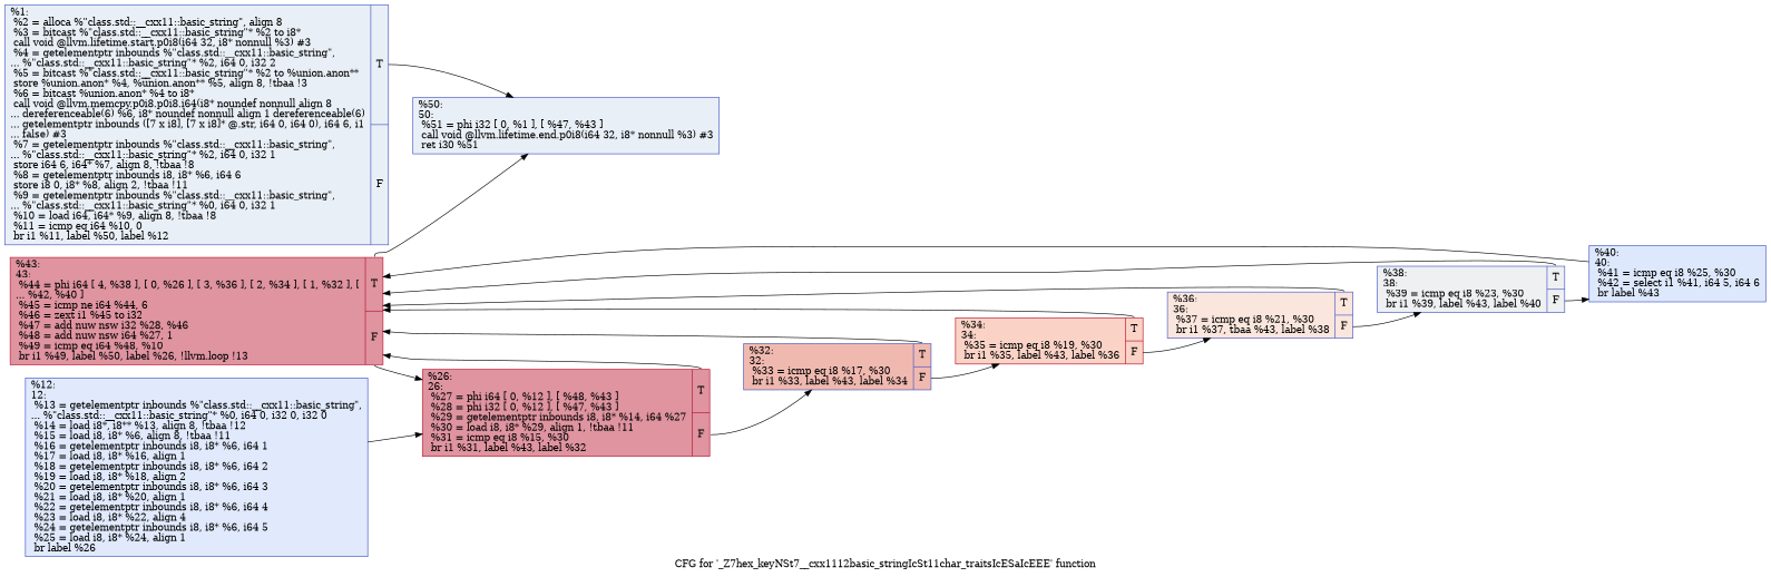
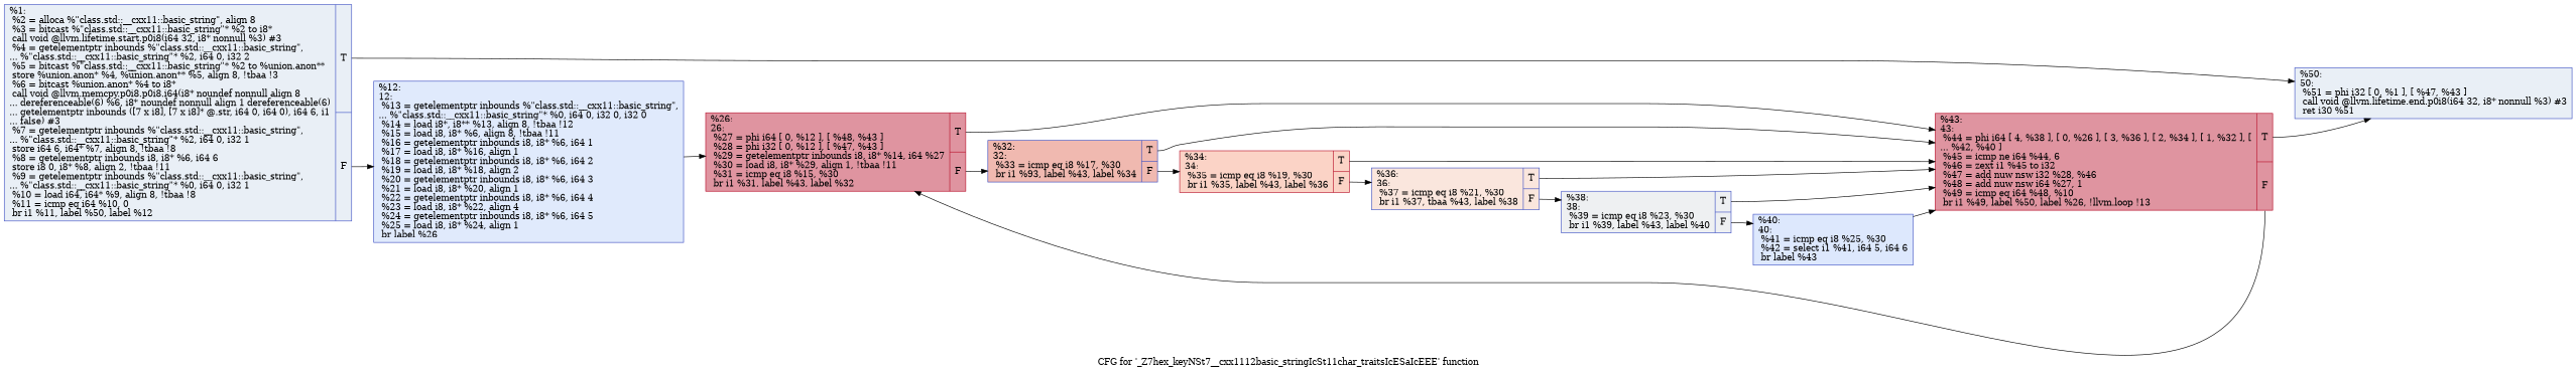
  digraph {
    label="CFG for '_Z7hex_keyNSt7__cxx1112basic_stringIcSt11char_traitsIcESaIcEEE' function"
    rankdir=LR
    node [color="#3d50c3ff" fillcolor="#cedaeb70" shape=record style=filled]
    edge [tailport=s0]
    n1 [label="{%1:\l  %2 = alloca %\"class.std::__cxx11::basic_string\", align 8\l  %3 = bitcast %\"class.std::__cxx11::basic_string\"* %2 to i8*\l  call void @llvm.lifetime.start.p0i8(i64 32, i8* nonnull %3) #3\l  %4 = getelementptr inbounds %\"class.std::__cxx11::basic_string\",\l... %\"class.std::__cxx11::basic_string\"* %2, i64 0, i32 2\l  %5 = bitcast %\"class.std::__cxx11::basic_string\"* %2 to %union.anon**\l  store %union.anon* %4, %union.anon** %5, align 8, !tbaa !3\l  %6 = bitcast %union.anon* %4 to i8*\l  call void @llvm.memcpy.p0i8.p0i8.i64(i8* noundef nonnull align 8\l... dereferenceable(6) %6, i8* noundef nonnull align 1 dereferenceable(6)\l... getelementptr inbounds ([7 x i8], [7 x i8]* @.str, i64 0, i64 0), i64 6, i1\l... false) #3\l  %7 = getelementptr inbounds %\"class.std::__cxx11::basic_string\",\l... %\"class.std::__cxx11::basic_string\"* %2, i64 0, i32 1\l  store i64 6, i64* %7, align 8, !tbaa !8\l  %8 = getelementptr inbounds i8, i8* %6, i64 6\l  store i8 0, i8* %8, align 2, !tbaa !11\l  %9 = getelementptr inbounds %\"class.std::__cxx11::basic_string\",\l... %\"class.std::__cxx11::basic_string\"* %0, i64 0, i32 1\l  %10 = load i64, i64* %9, align 8, !tbaa !8\l  %11 = icmp eq i64 %10, 0\l  br i1 %11, label %50, label %12\l|{<s0>T|<s1>F}}"]
    n2 [label="{%50:\l50:                                               \l  %51 = phi i32 [ 0, %1 ], [ %47, %43 ]\l  call void @llvm.lifetime.end.p0i8(i64 32, i8* nonnull %3) #3\l  ret i30 %51\l}"]
    n3 [fillcolor="#b9d0f970" label="{%12:\l12:                                               \l  %13 = getelementptr inbounds %\"class.std::__cxx11::basic_string\",\l... %\"class.std::__cxx11::basic_string\"* %0, i64 0, i32 0, i32 0\l  %14 = load i8*, i8** %13, align 8, !tbaa !12\l  %15 = load i8, i8* %6, align 8, !tbaa !11\l  %16 = getelementptr inbounds i8, i8* %6, i64 1\l  %17 = load i8, i8* %16, align 1\l  %18 = getelementptr inbounds i8, i8* %6, i64 2\l  %19 = load i8, i8* %18, align 2\l  %20 = getelementptr inbounds i8, i8* %6, i64 3\l  %21 = load i8, i8* %20, align 1\l  %22 = getelementptr inbounds i8, i8* %6, i64 4\l  %23 = load i8, i8* %22, align 4\l  %24 = getelementptr inbounds i8, i8* %6, i64 5\l  %25 = load i8, i8* %24, align 1\l  br label %26\l}"]
    n4 [color="#b70d28ff" fillcolor="#b70d2870" label="{%26:\l26:                                               \l  %27 = phi i64 [ 0, %12 ], [ %48, %43 ]\l  %28 = phi i32 [ 0, %12 ], [ %47, %43 ]\l  %29 = getelementptr inbounds i8, i8* %14, i64 %27\l  %30 = load i8, i8* %29, align 1, !tbaa !11\l  %31 = icmp eq i8 %15, %30\l  br i1 %31, label %43, label %32\l|{<s0>T|<s1>F}}"]
    n5 [color="#b70d28ff" fillcolor="#b70d2870" label="{%43:\l43:                                               \l  %44 = phi i64 [ 4, %38 ], [ 0, %26 ], [ 3, %36 ], [ 2, %34 ], [ 1, %32 ], [\l... %42, %40 ]\l  %45 = icmp ne i64 %44, 6\l  %46 = zext i1 %45 to i32\l  %47 = add nuw nsw i32 %28, %46\l  %48 = add nuw nsw i64 %27, 1\l  %49 = icmp eq i64 %48, %10\l  br i1 %49, label %50, label %26, !llvm.loop !13\l|{<s0>T|<s1>F}}"]
-   n6 [fillcolor="#de614d70" label="{%32:\l32:                                               \l  %33 = icmp eq i8 %17, %30\l  br i1 %33, label %43, label %34\l|{<s0>T|<s1>F}}"]
+   n6 [fillcolor="#de614d70" label="{%32:\l32:                                               \l  %33 = icmp eq i8 %17, %30\l  br i1 %93, label %43, label %34\l|{<s0>T|<s1>F}}"]
    n7 [color="#b70d28ff" fillcolor="#f59c7d70" label="{%34:\l34:                                               \l  %35 = icmp eq i8 %19, %30\l  br i1 %35, label %43, label %36\l|{<s0>T|<s1>F}}"]
    n8 [fillcolor="#f3c7b170" label="{%36:\l36:                                               \l  %37 = icmp eq i8 %21, %30\l  br i1 %37, tbaa %43, label %38\l|{<s0>T|<s1>F}}"]
    n9 [fillcolor="#d9dce170" label="{%38:\l38:                                               \l  %39 = icmp eq i8 %23, %30\l  br i1 %39, label %43, label %40\l|{<s0>T|<s1>F}}"]
    n10 [fillcolor="#b2ccfb70" label="{%40:\l40:                                               \l  %41 = icmp eq i8 %25, %30\l  %42 = select i1 %41, i64 5, i64 6\l  br label %43\l}"]
    n1 -> n2
+   n1 -> n3 [tailport=s1]
    n3 -> n4
    n4 -> n5
    n4 -> n6 [tailport=s1]
    n5 -> n2
    n5 -> n4 [tailport=s1]
    n6 -> n5
    n6 -> n7 [tailport=s1]
    n7 -> n5
    n7 -> n8 [tailport=s1]
    n8 -> n5
    n8 -> n9 [tailport=s1]
    n9 -> n5
    n9 -> n10 [tailport=s1]
    n10 -> n5
  }
